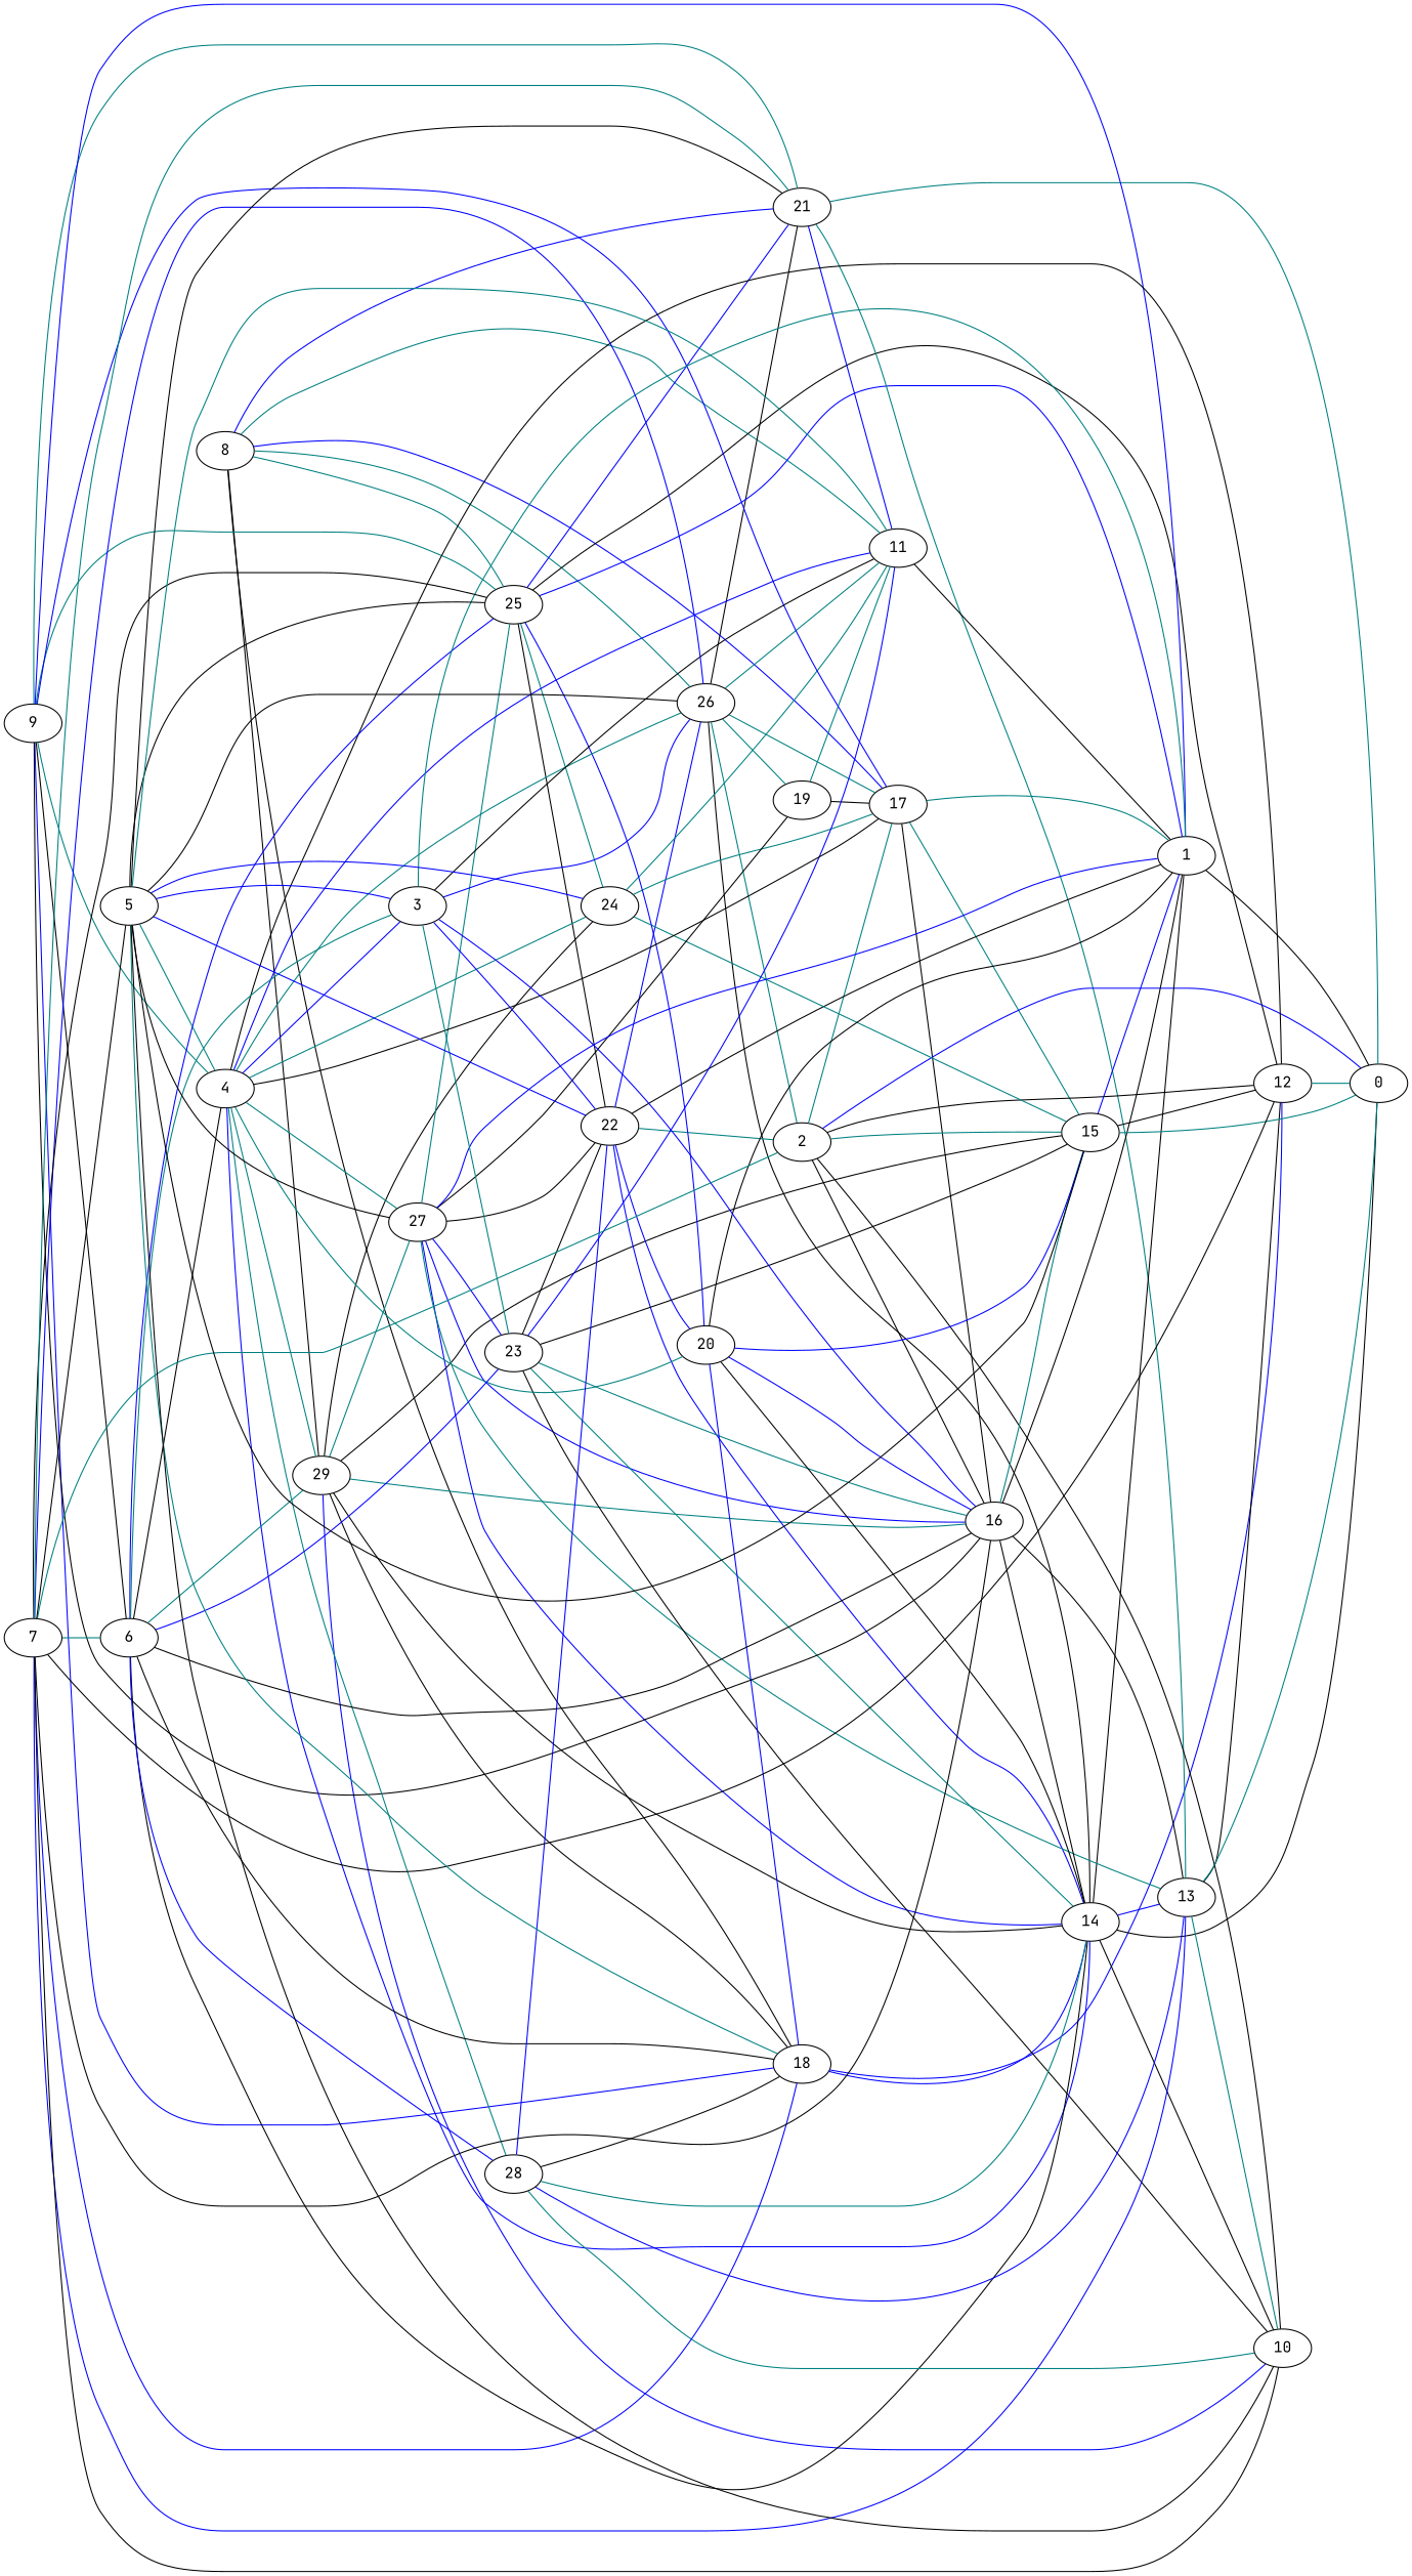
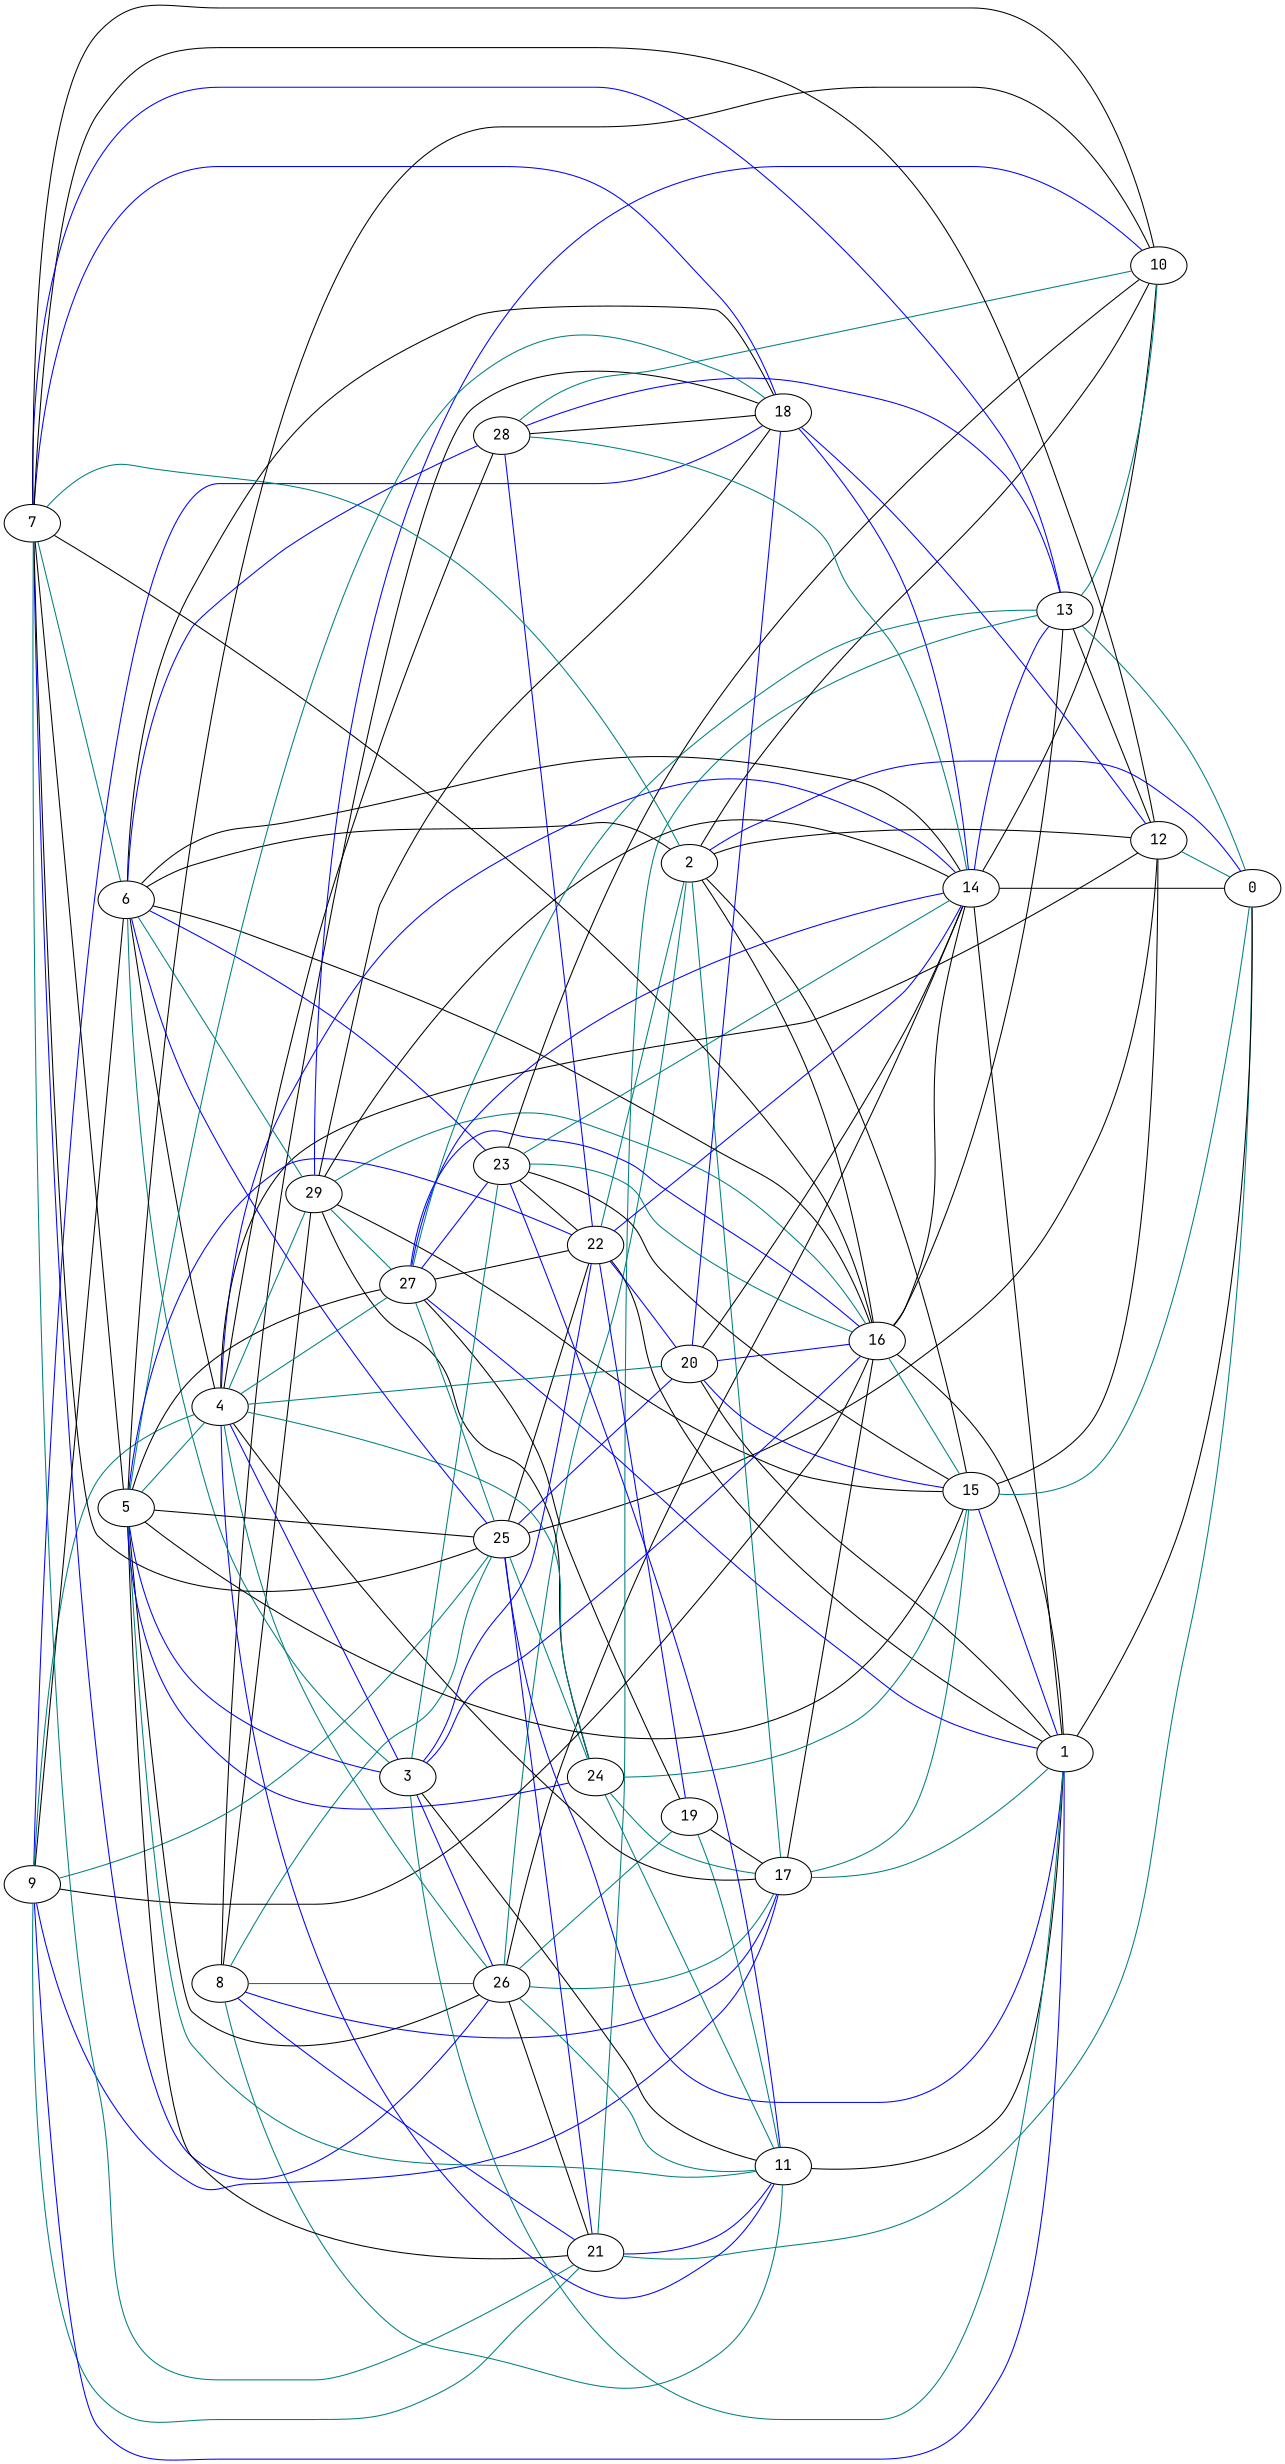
  digraph {
    fontname="JetBrains Mono"
    rankdir=LR
    node [fontname="JetBrains Mono"]
    edge [color=black dir=none fontname="JetBrains Mono"]
    8
    26
    18
    25
    21
    17
    11
    29
    19
    2
    14
    12
    1
    22
    24
    27
    13
    23
    16
    0
    10
    15
    20
    9
    4
    6
    28
    3
    7
    5
    subgraph sub_1 {
      8
      26
      18
      25
      21
      17
      11
      29
      19
      2
      14
      12
      1
      22
      24
      27
      13
      23
      16
      0
      10
      15
      20
      9
      4
      6
      28
      3
      7
      5
    }
    8 -> 26 [color=teal]
    8 -> 18
    8 -> 25 [color=teal]
    8 -> 21 [color=blue]
    8 -> 17 [color=blue]
    8 -> 11 [color=teal]
    8 -> 29
    26 -> 21
    26 -> 17 [color=teal]
    26 -> 11 [color=teal]
    26 -> 19 [color=teal]
    26 -> 2 [color=teal]
    26 -> 14
    18 -> 14 [color=blue]
    18 -> 12 [color=blue]
    25 -> 21 [color=blue]
    25 -> 12
    25 -> 1 [color=blue]
    25 -> 22
    25 -> 24 [color=teal]
    21 -> 11 [color=blue]
    21 -> 13 [color=teal]
    21 -> 0 [color=teal]
    17 -> 1 [color=teal]
    17 -> 16
    17 -> 15 [color=teal]
    11 -> 1
    29 -> 18
    29 -> 14
    29 -> 24
    29 -> 27 [color=teal]
    29 -> 16 [color=teal]
    29 -> 10 [color=blue]
    29 -> 15
    19 -> 17
    19 -> 11 [color=teal]
    2 -> 17 [color=teal]
    2 -> 12
    2 -> 16
    2 -> 0 [color=blue]
    2 -> 10
-   2 -> 15 [color=teal]
+   2 -> 15
    14 -> 1
    14 -> 13 [color=blue]
    14 -> 0
    14 -> 10
    12 -> 0 [color=teal]
    1 -> 0
-   22 -> 26 [color=blue]
+   22 -> 19 [color=blue]
    22 -> 2 [color=teal]
    22 -> 14 [color=blue]
    22 -> 1
    22 -> 20 [color=blue]
    24 -> 17 [color=teal]
    24 -> 11 [color=teal]
    24 -> 15 [color=teal]
    27 -> 25 [color=teal]
    27 -> 19
    27 -> 14 [color=blue]
    27 -> 1 [color=blue]
    27 -> 22
    27 -> 13 [color=teal]
    27 -> 23 [color=blue]
    27 -> 16 [color=blue]
    13 -> 12
    13 -> 0 [color=teal]
    13 -> 10 [color=teal]
    23 -> 11 [color=blue]
    23 -> 14 [color=teal]
    23 -> 22
    23 -> 16 [color=teal]
    23 -> 10
    23 -> 15
    16 -> 14
    16 -> 1
    16 -> 13
    16 -> 15 [color=teal]
    15 -> 12
    15 -> 1 [color=blue]
    15 -> 0 [color=teal]
    20 -> 18 [color=blue]
    20 -> 25 [color=blue]
    20 -> 14
    20 -> 1
    20 -> 16 [color=blue]
    20 -> 15 [color=blue]
    9 -> 18 [color=blue]
    9 -> 25 [color=teal]
    9 -> 21 [color=teal]
    9 -> 17 [color=blue]
    9 -> 1 [color=blue]
    9 -> 16
    9 -> 4 [color=teal]
    9 -> 6
    4 -> 26 [color=teal]
    4 -> 17
    4 -> 11 [color=blue]
    4 -> 29 [color=teal]
    4 -> 14 [color=blue]
    4 -> 12
    4 -> 24 [color=teal]
    4 -> 27 [color=teal]
    4 -> 20 [color=teal]
-   4 -> 28 [color=teal]
+   4 -> 28
    4 -> 3 [color=blue]
    6 -> 18
    6 -> 25 [color=blue]
    6 -> 29 [color=teal]
+   6 -> 2
    6 -> 14
    6 -> 23 [color=blue]
    6 -> 16
    6 -> 4
    6 -> 28 [color=blue]
    6 -> 3 [color=teal]
    28 -> 18
    28 -> 14 [color=teal]
    28 -> 22 [color=blue]
    28 -> 13 [color=blue]
    28 -> 10 [color=teal]
    3 -> 26 [color=blue]
    3 -> 11
    3 -> 1 [color=teal]
    3 -> 22 [color=blue]
    3 -> 23 [color=teal]
    3 -> 16 [color=blue]
    7 -> 26 [color=blue]
    7 -> 18 [color=blue]
    7 -> 25
    7 -> 21 [color=teal]
    7 -> 2 [color=teal]
    7 -> 12
    7 -> 13 [color=blue]
    7 -> 16
    7 -> 10
    7 -> 6 [color=teal]
    7 -> 5
    5 -> 26
    5 -> 18 [color=teal]
    5 -> 25
    5 -> 21
    5 -> 11 [color=teal]
    5 -> 22 [color=blue]
    5 -> 24 [color=blue]
    5 -> 27
    5 -> 10
    5 -> 15
    5 -> 4 [color=teal]
    5 -> 3 [color=blue]
  }
